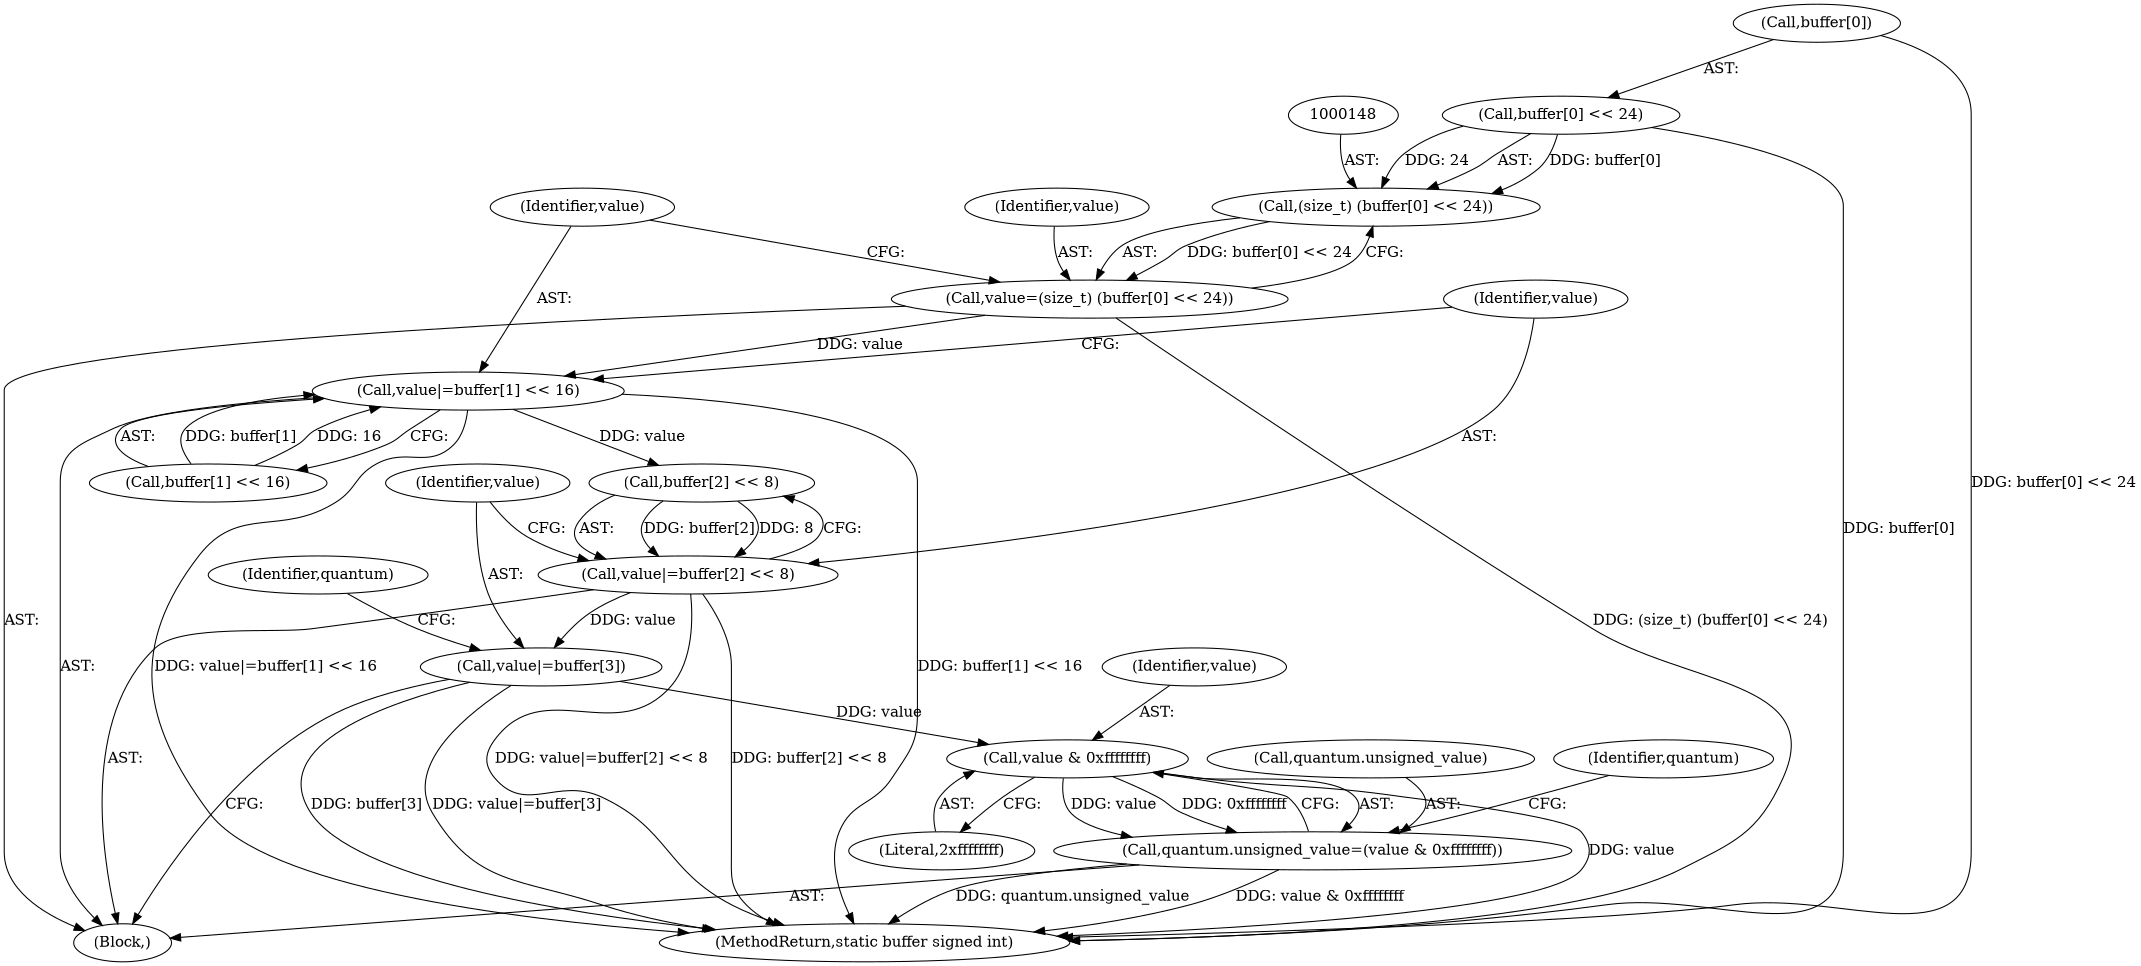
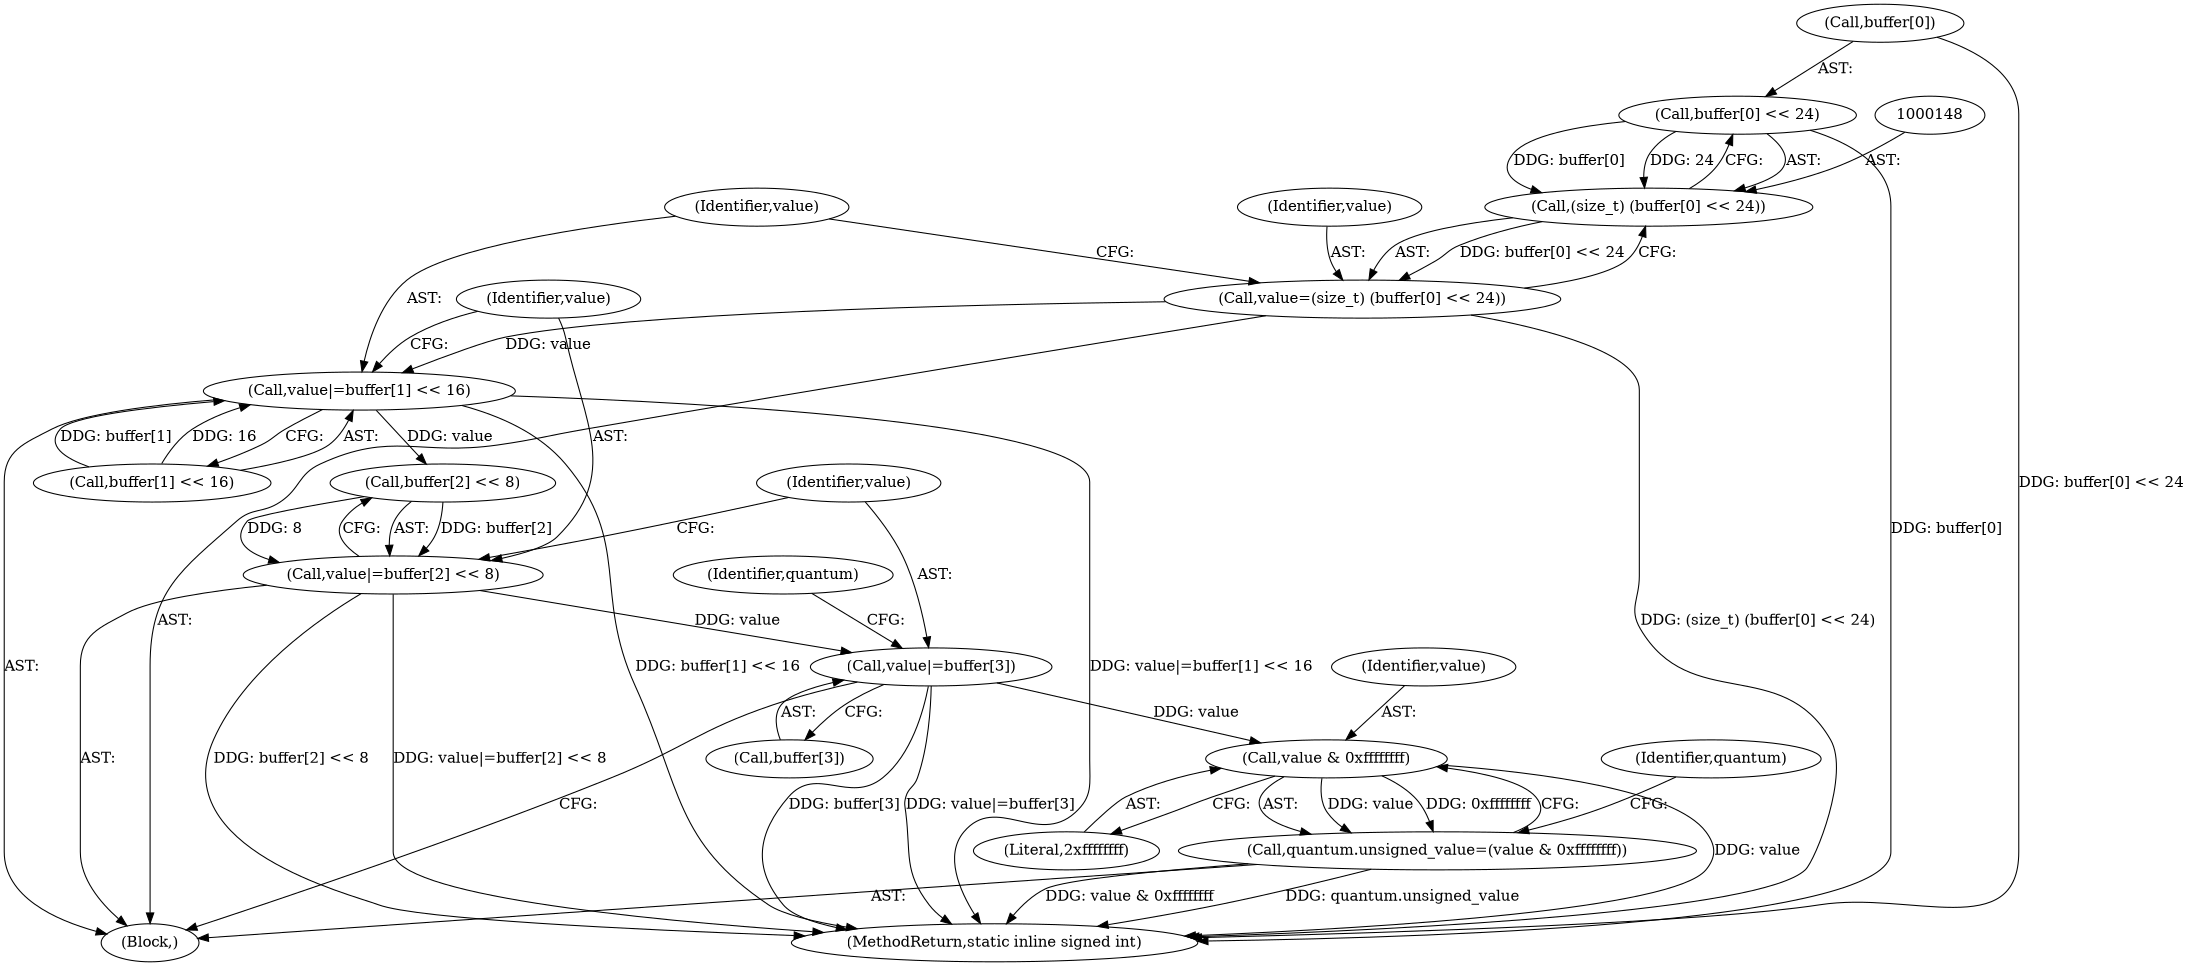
  digraph {
    n1 [label="(Call,buffer[0] << 24)"]
    n2 [label="(Call,(size_t) (buffer[0] << 24))"]
-   n3 [label="(MethodReturn,static buffer signed int)"]
+   n3 [label="(MethodReturn,static inline signed int)"]
    n4 [label="(Call,value=(size_t) (buffer[0] << 24))"]
    n5 [label="(Call,value|=buffer[1] << 16)"]
    n6 [label="(Block,)"]
    n7 [label="(Call,buffer[1] << 16)"]
    n8 [label="(Call,buffer[2] << 8)"]
    n9 [label="(Call,value|=buffer[2] << 8)"]
    n10 [label="(Call,value|=buffer[3])"]
    n11 [label="(Call,value & 0xffffffff)"]
+   n12 [label="(Call,buffer[3])"]
    n13 [label="(Call,quantum.unsigned_value=(value & 0xffffffff))"]
    n14 [label="(Literal,2xffffffff)"]
    n15 [label="(Call,buffer[0])"]
    n16 [label="(Identifier,value)"]
    n17 [label="(Identifier,quantum)"]
    n18 [label="(Identifier,value)"]
    n19 [label="(Identifier,value)"]
    n20 [label="(Identifier,value)"]
-   n21 [label="(Call,quantum.unsigned_value)"]
    n22 [label="(Identifier,value)"]
    n23 [label="(Identifier,quantum)"]
    1000148
    n1 -> n2 [label="AST: "]
    n1 -> n2 [label="DDG: buffer[0]"]
    n1 -> n2 [label="DDG: 24"]
    n1 -> n3 [label="DDG: buffer[0]"]
+   n2 -> n1 [label="CFG: "]
    n2 -> n4 [label="AST: "]
    n2 -> n4 [label="DDG: buffer[0] << 24"]
    n4 -> n2 [label="CFG: "]
    n4 -> n3 [label="DDG: (size_t) (buffer[0] << 24)"]
    n4 -> n5 [label="DDG: value"]
    n4 -> n6 [label="AST: "]
    n5 -> n3 [label="DDG: value|=buffer[1] << 16"]
    n5 -> n3 [label="DDG: buffer[1] << 16"]
    n5 -> n6 [label="AST: "]
    n5 -> n7 [label="CFG: "]
    n5 -> n8 [label="DDG: value"]
    n7 -> n5 [label="AST: "]
    n7 -> n5 [label="DDG: buffer[1]"]
    n7 -> n5 [label="DDG: 16"]
    n8 -> n9 [label="AST: "]
    n8 -> n9 [label="DDG: buffer[2]"]
    n8 -> n9 [label="DDG: 8"]
    n9 -> n3 [label="DDG: buffer[2] << 8"]
    n9 -> n3 [label="DDG: value|=buffer[2] << 8"]
    n9 -> n6 [label="AST: "]
    n9 -> n8 [label="CFG: "]
    n9 -> n10 [label="DDG: value"]
    n10 -> n3 [label="DDG: value|=buffer[3]"]
    n10 -> n3 [label="DDG: buffer[3]"]
    n10 -> n6 [label="CFG: "]
    n10 -> n11 [label="DDG: value"]
+   n10 -> n12 [label="CFG: "]
    n11 -> n3 [label="DDG: value"]
    n11 -> n13 [label="AST: "]
    n11 -> n13 [label="DDG: value"]
    n11 -> n13 [label="DDG: 0xffffffff"]
    n11 -> n14 [label="CFG: "]
+   n12 -> n10 [label="AST: "]
    n13 -> n3 [label="DDG: quantum.unsigned_value"]
    n13 -> n3 [label="DDG: value & 0xffffffff"]
    n13 -> n6 [label="AST: "]
    n13 -> n11 [label="CFG: "]
    n14 -> n11 [label="AST: "]
    n15 -> n1 [label="AST: "]
    n15 -> n3 [label="DDG: buffer[0] << 24"]
    n16 -> n4 [label="AST: "]
    n17 -> n10 [label="CFG: "]
    n18 -> n5 [label="CFG: "]
    n18 -> n9 [label="AST: "]
    n19 -> n4 [label="CFG: "]
    n19 -> n5 [label="AST: "]
    n20 -> n9 [label="CFG: "]
    n20 -> n10 [label="AST: "]
-   n21 -> n13 [label="AST: "]
    n22 -> n11 [label="AST: "]
    n23 -> n13 [label="CFG: "]
    1000148 -> n2 [label="AST: "]
  }
